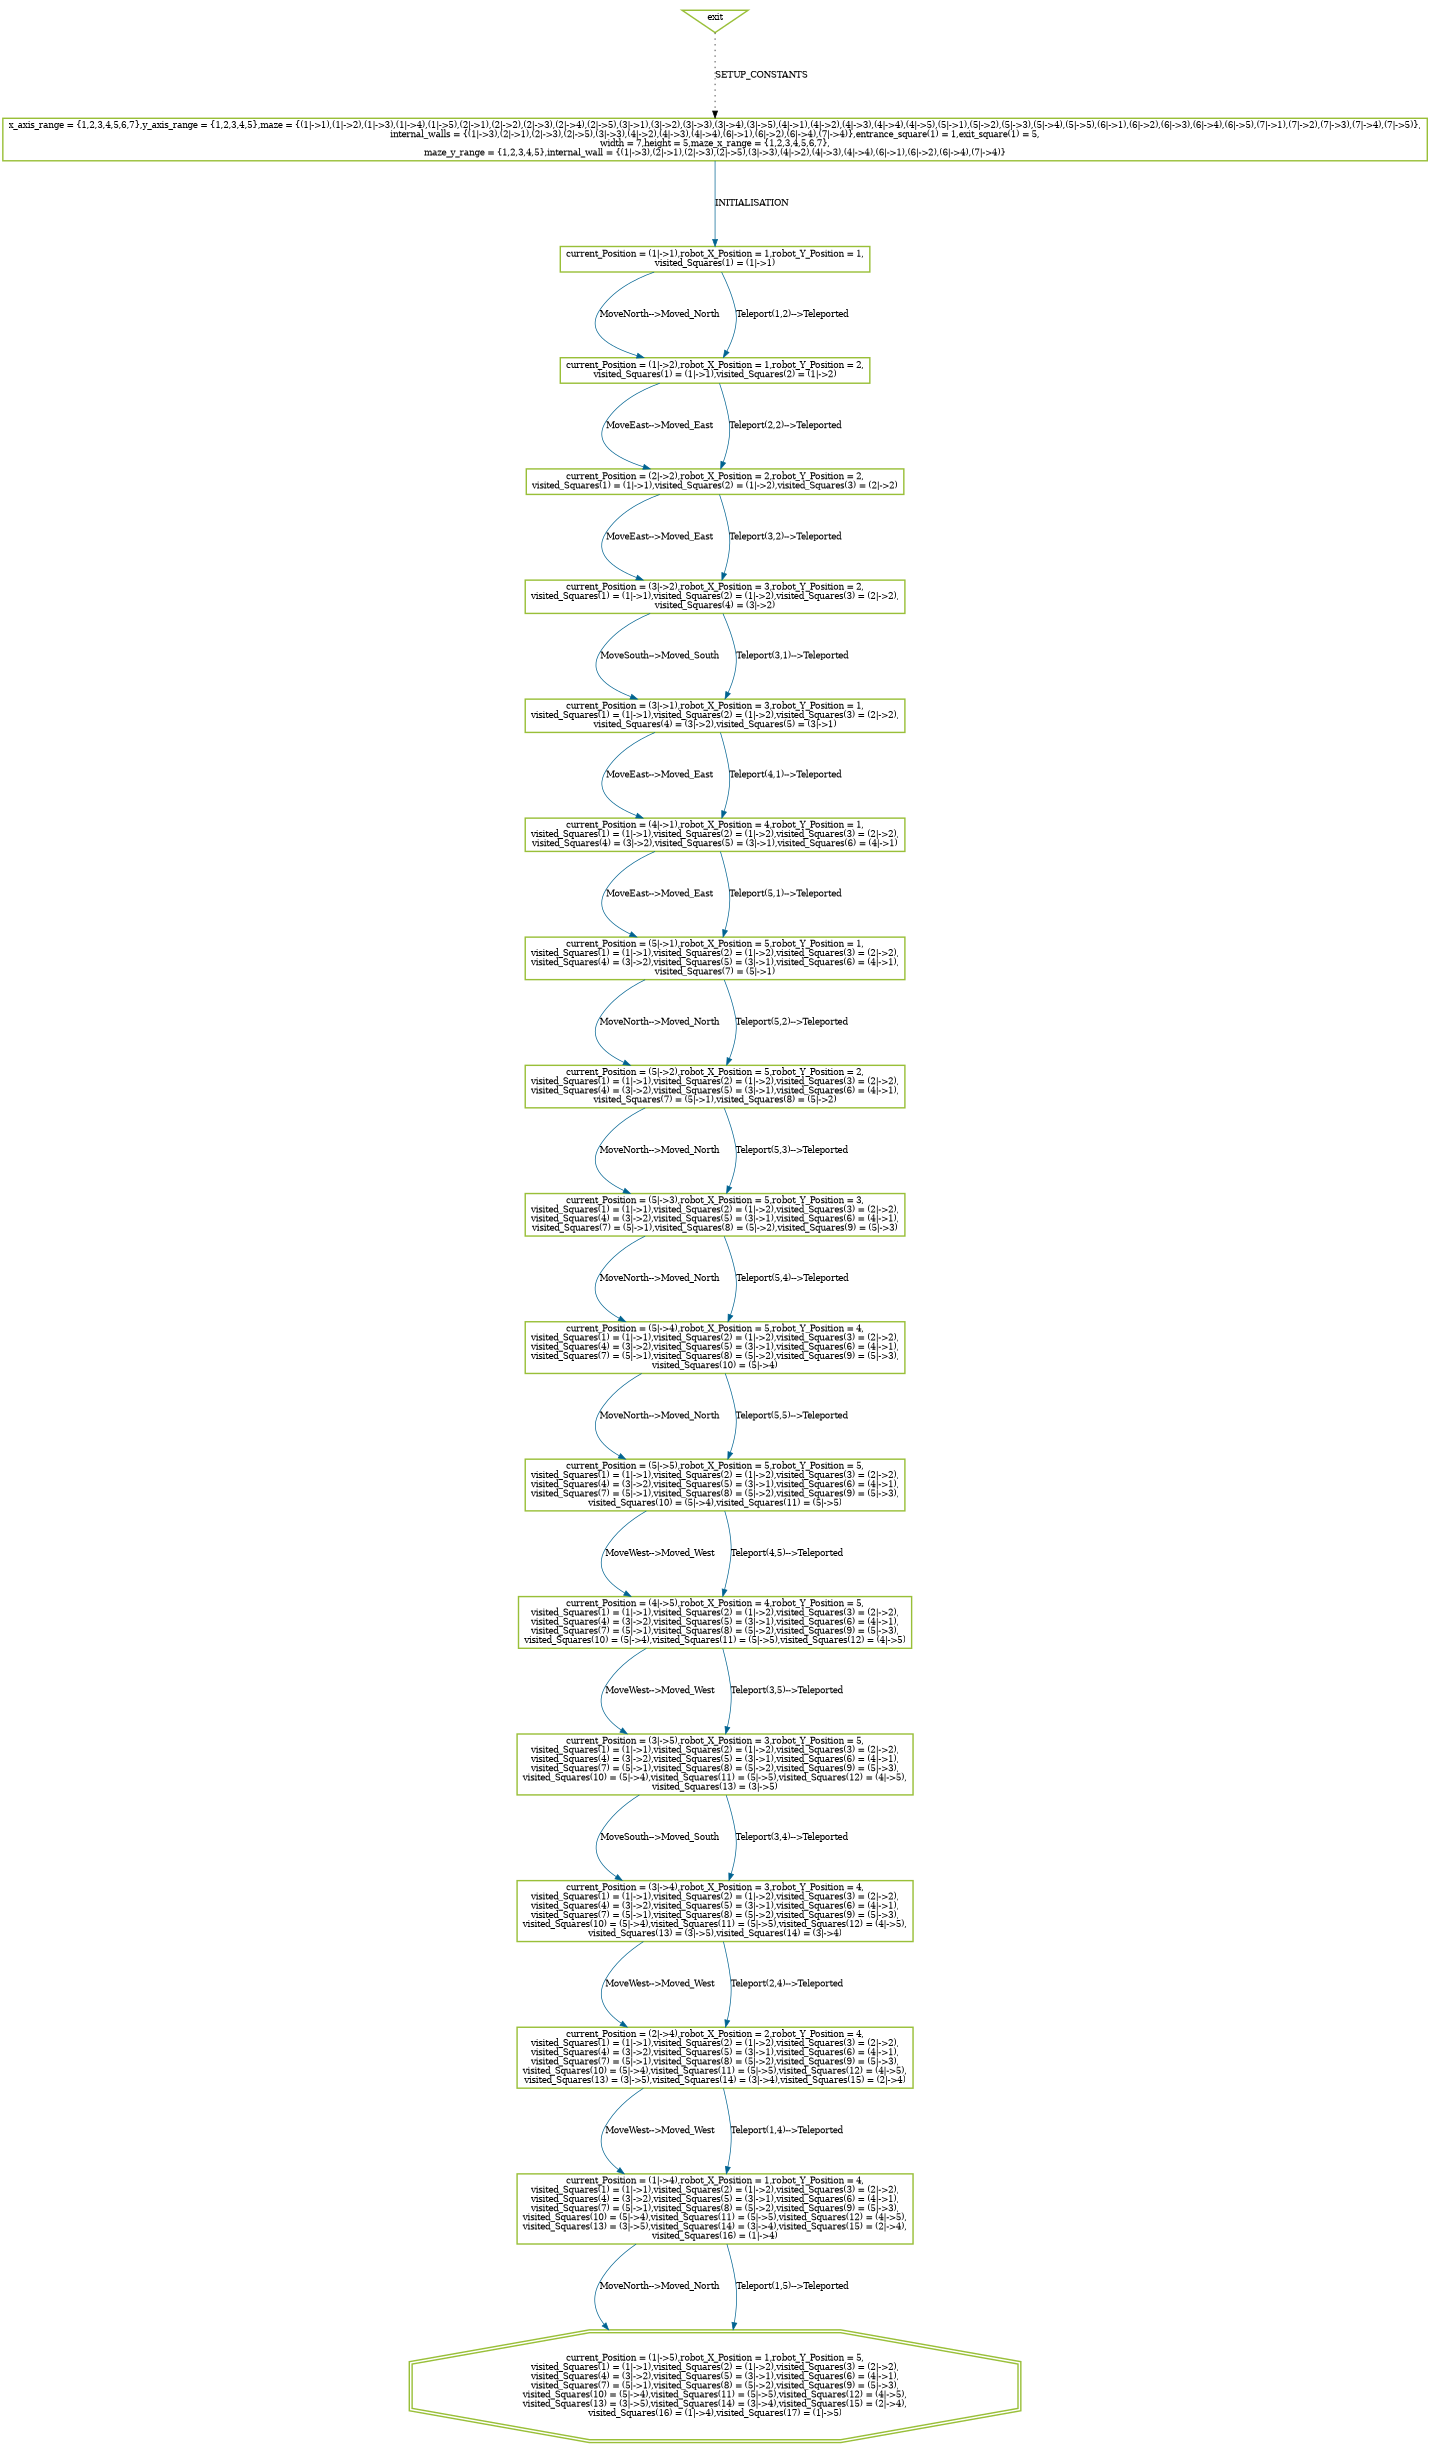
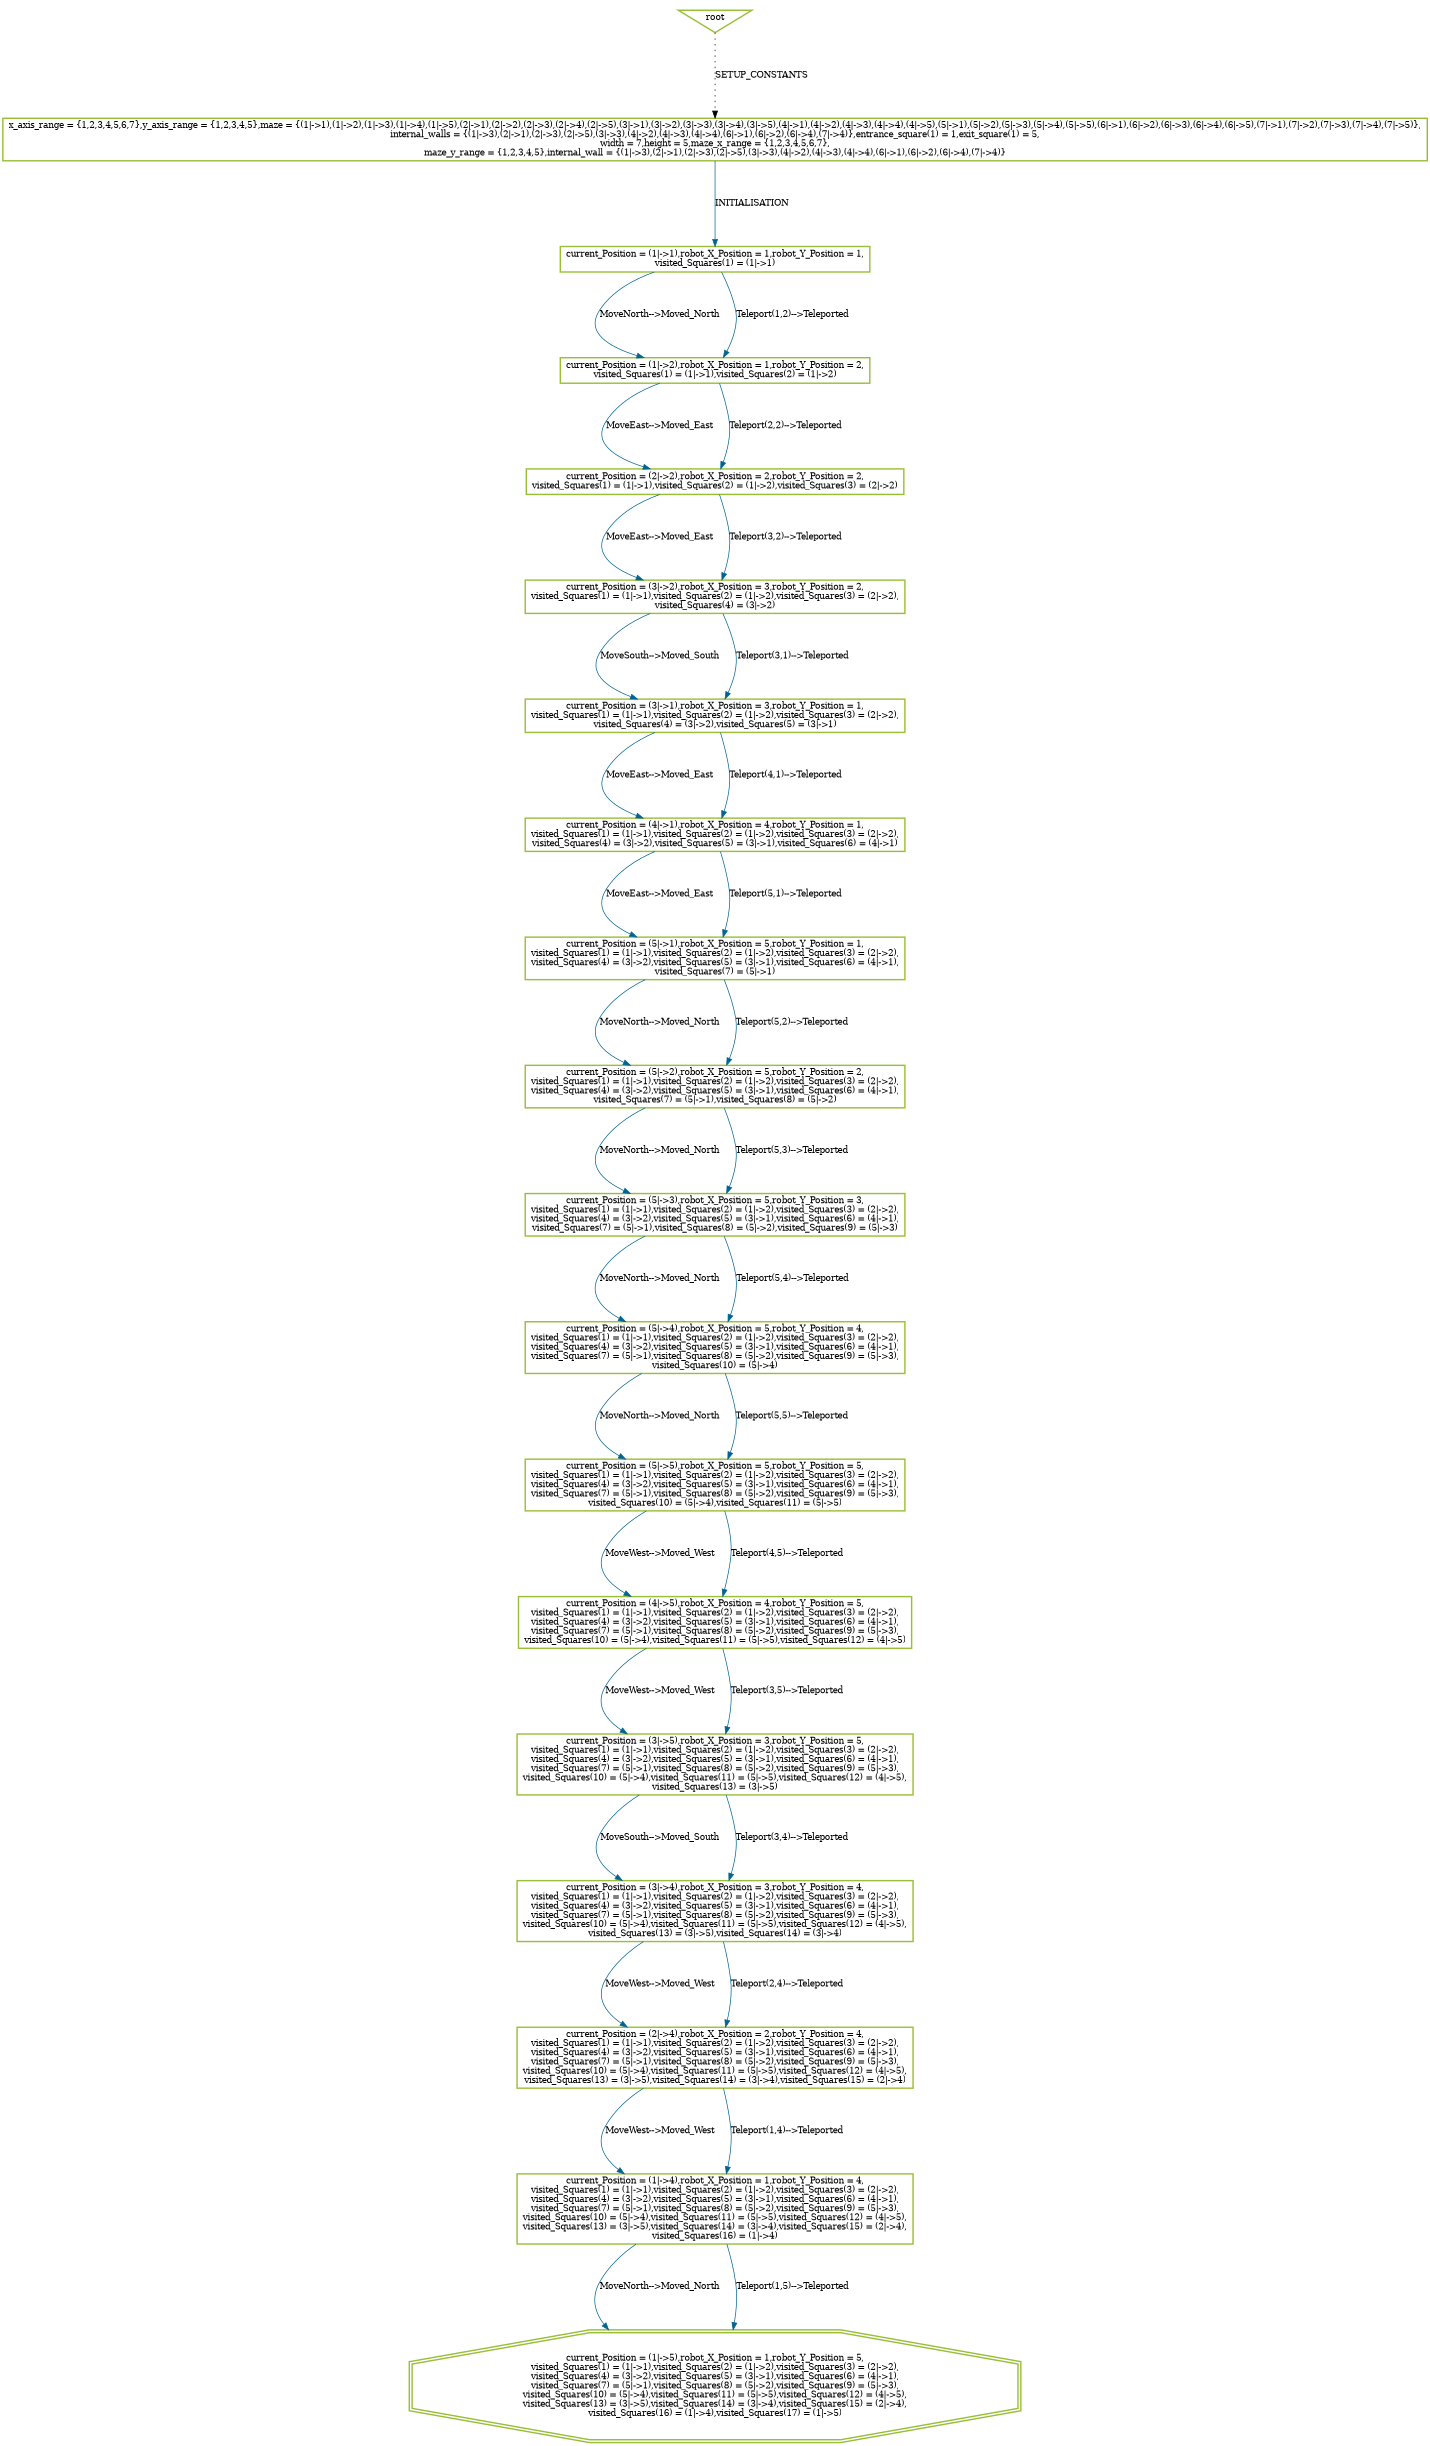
  digraph {
    nodesep=1.5
    ranksep=1.5
    node [color="#99BF38" fontsize=12 penwidth=2 shape=box]
    edge [color="#006391" fontsize=12]
    n1 [label="x_axis_range = \{1,2,3,4,5,6,7\},y_axis_range = \{1,2,3,4,5\},maze = \{(1\|-\>1),(1\|-\>2),(1\|-\>3),(1\|-\>4),(1\|-\>5),(2\|-\>1),(2\|-\>2),(2\|-\>3),(2\|-\>4),(2\|-\>5),(3\|-\>1),(3\|-\>2),(3\|-\>3),(3\|-\>4),(3\|-\>5),(4\|-\>1),(4\|-\>2),(4\|-\>3),(4\|-\>4),(4\|-\>5),(5\|-\>1),(5\|-\>2),(5\|-\>3),(5\|-\>4),(5\|-\>5),(6\|-\>1),(6\|-\>2),(6\|-\>3),(6\|-\>4),(6\|-\>5),(7\|-\>1),(7\|-\>2),(7\|-\>3),(7\|-\>4),(7\|-\>5)\},\ninternal_walls = \{(1\|-\>3),(2\|-\>1),(2\|-\>3),(2\|-\>5),(3\|-\>3),(4\|-\>2),(4\|-\>3),(4\|-\>4),(6\|-\>1),(6\|-\>2),(6\|-\>4),(7\|-\>4)\},entrance_square(1) = 1,exit_square(1) = 5,\nwidth = 7,height = 5,maze_x_range = \{1,2,3,4,5,6,7\},\nmaze_y_range = \{1,2,3,4,5\},internal_wall = \{(1\|-\>3),(2\|-\>1),(2\|-\>3),(2\|-\>5),(3\|-\>3),(4\|-\>2),(4\|-\>3),(4\|-\>4),(6\|-\>1),(6\|-\>2),(6\|-\>4),(7\|-\>4)\}"]
    n2 [label="current_Position = (1\|-\>1),robot_X_Position = 1,robot_Y_Position = 1,\nvisited_Squares(1) = (1\|-\>1)"]
    n3 [label="current_Position = (1\|-\>2),robot_X_Position = 1,robot_Y_Position = 2,\nvisited_Squares(1) = (1\|-\>1),visited_Squares(2) = (1\|-\>2)"]
    n4 [label="current_Position = (2\|-\>2),robot_X_Position = 2,robot_Y_Position = 2,\nvisited_Squares(1) = (1\|-\>1),visited_Squares(2) = (1\|-\>2),visited_Squares(3) = (2\|-\>2)"]
    n5 [label="current_Position = (3\|-\>2),robot_X_Position = 3,robot_Y_Position = 2,\nvisited_Squares(1) = (1\|-\>1),visited_Squares(2) = (1\|-\>2),visited_Squares(3) = (2\|-\>2),\nvisited_Squares(4) = (3\|-\>2)"]
    n6 [label="current_Position = (3\|-\>1),robot_X_Position = 3,robot_Y_Position = 1,\nvisited_Squares(1) = (1\|-\>1),visited_Squares(2) = (1\|-\>2),visited_Squares(3) = (2\|-\>2),\nvisited_Squares(4) = (3\|-\>2),visited_Squares(5) = (3\|-\>1)"]
    n7 [label="current_Position = (4\|-\>1),robot_X_Position = 4,robot_Y_Position = 1,\nvisited_Squares(1) = (1\|-\>1),visited_Squares(2) = (1\|-\>2),visited_Squares(3) = (2\|-\>2),\nvisited_Squares(4) = (3\|-\>2),visited_Squares(5) = (3\|-\>1),visited_Squares(6) = (4\|-\>1)"]
    n8 [label="current_Position = (5\|-\>1),robot_X_Position = 5,robot_Y_Position = 1,\nvisited_Squares(1) = (1\|-\>1),visited_Squares(2) = (1\|-\>2),visited_Squares(3) = (2\|-\>2),\nvisited_Squares(4) = (3\|-\>2),visited_Squares(5) = (3\|-\>1),visited_Squares(6) = (4\|-\>1),\nvisited_Squares(7) = (5\|-\>1)"]
    n9 [label="current_Position = (5\|-\>2),robot_X_Position = 5,robot_Y_Position = 2,\nvisited_Squares(1) = (1\|-\>1),visited_Squares(2) = (1\|-\>2),visited_Squares(3) = (2\|-\>2),\nvisited_Squares(4) = (3\|-\>2),visited_Squares(5) = (3\|-\>1),visited_Squares(6) = (4\|-\>1),\nvisited_Squares(7) = (5\|-\>1),visited_Squares(8) = (5\|-\>2)"]
    n10 [label="current_Position = (5\|-\>3),robot_X_Position = 5,robot_Y_Position = 3,\nvisited_Squares(1) = (1\|-\>1),visited_Squares(2) = (1\|-\>2),visited_Squares(3) = (2\|-\>2),\nvisited_Squares(4) = (3\|-\>2),visited_Squares(5) = (3\|-\>1),visited_Squares(6) = (4\|-\>1),\nvisited_Squares(7) = (5\|-\>1),visited_Squares(8) = (5\|-\>2),visited_Squares(9) = (5\|-\>3)"]
    n11 [label="current_Position = (5\|-\>4),robot_X_Position = 5,robot_Y_Position = 4,\nvisited_Squares(1) = (1\|-\>1),visited_Squares(2) = (1\|-\>2),visited_Squares(3) = (2\|-\>2),\nvisited_Squares(4) = (3\|-\>2),visited_Squares(5) = (3\|-\>1),visited_Squares(6) = (4\|-\>1),\nvisited_Squares(7) = (5\|-\>1),visited_Squares(8) = (5\|-\>2),visited_Squares(9) = (5\|-\>3),\nvisited_Squares(10) = (5\|-\>4)"]
    n12 [label="current_Position = (5\|-\>5),robot_X_Position = 5,robot_Y_Position = 5,\nvisited_Squares(1) = (1\|-\>1),visited_Squares(2) = (1\|-\>2),visited_Squares(3) = (2\|-\>2),\nvisited_Squares(4) = (3\|-\>2),visited_Squares(5) = (3\|-\>1),visited_Squares(6) = (4\|-\>1),\nvisited_Squares(7) = (5\|-\>1),visited_Squares(8) = (5\|-\>2),visited_Squares(9) = (5\|-\>3),\nvisited_Squares(10) = (5\|-\>4),visited_Squares(11) = (5\|-\>5)"]
    n13 [label="current_Position = (4\|-\>5),robot_X_Position = 4,robot_Y_Position = 5,\nvisited_Squares(1) = (1\|-\>1),visited_Squares(2) = (1\|-\>2),visited_Squares(3) = (2\|-\>2),\nvisited_Squares(4) = (3\|-\>2),visited_Squares(5) = (3\|-\>1),visited_Squares(6) = (4\|-\>1),\nvisited_Squares(7) = (5\|-\>1),visited_Squares(8) = (5\|-\>2),visited_Squares(9) = (5\|-\>3),\nvisited_Squares(10) = (5\|-\>4),visited_Squares(11) = (5\|-\>5),visited_Squares(12) = (4\|-\>5)"]
    n14 [label="current_Position = (3\|-\>5),robot_X_Position = 3,robot_Y_Position = 5,\nvisited_Squares(1) = (1\|-\>1),visited_Squares(2) = (1\|-\>2),visited_Squares(3) = (2\|-\>2),\nvisited_Squares(4) = (3\|-\>2),visited_Squares(5) = (3\|-\>1),visited_Squares(6) = (4\|-\>1),\nvisited_Squares(7) = (5\|-\>1),visited_Squares(8) = (5\|-\>2),visited_Squares(9) = (5\|-\>3),\nvisited_Squares(10) = (5\|-\>4),visited_Squares(11) = (5\|-\>5),visited_Squares(12) = (4\|-\>5),\nvisited_Squares(13) = (3\|-\>5)"]
    n15 [label="current_Position = (3\|-\>4),robot_X_Position = 3,robot_Y_Position = 4,\nvisited_Squares(1) = (1\|-\>1),visited_Squares(2) = (1\|-\>2),visited_Squares(3) = (2\|-\>2),\nvisited_Squares(4) = (3\|-\>2),visited_Squares(5) = (3\|-\>1),visited_Squares(6) = (4\|-\>1),\nvisited_Squares(7) = (5\|-\>1),visited_Squares(8) = (5\|-\>2),visited_Squares(9) = (5\|-\>3),\nvisited_Squares(10) = (5\|-\>4),visited_Squares(11) = (5\|-\>5),visited_Squares(12) = (4\|-\>5),\nvisited_Squares(13) = (3\|-\>5),visited_Squares(14) = (3\|-\>4)"]
    n16 [label="current_Position = (2\|-\>4),robot_X_Position = 2,robot_Y_Position = 4,\nvisited_Squares(1) = (1\|-\>1),visited_Squares(2) = (1\|-\>2),visited_Squares(3) = (2\|-\>2),\nvisited_Squares(4) = (3\|-\>2),visited_Squares(5) = (3\|-\>1),visited_Squares(6) = (4\|-\>1),\nvisited_Squares(7) = (5\|-\>1),visited_Squares(8) = (5\|-\>2),visited_Squares(9) = (5\|-\>3),\nvisited_Squares(10) = (5\|-\>4),visited_Squares(11) = (5\|-\>5),visited_Squares(12) = (4\|-\>5),\nvisited_Squares(13) = (3\|-\>5),visited_Squares(14) = (3\|-\>4),visited_Squares(15) = (2\|-\>4)"]
    n17 [label="current_Position = (1\|-\>4),robot_X_Position = 1,robot_Y_Position = 4,\nvisited_Squares(1) = (1\|-\>1),visited_Squares(2) = (1\|-\>2),visited_Squares(3) = (2\|-\>2),\nvisited_Squares(4) = (3\|-\>2),visited_Squares(5) = (3\|-\>1),visited_Squares(6) = (4\|-\>1),\nvisited_Squares(7) = (5\|-\>1),visited_Squares(8) = (5\|-\>2),visited_Squares(9) = (5\|-\>3),\nvisited_Squares(10) = (5\|-\>4),visited_Squares(11) = (5\|-\>5),visited_Squares(12) = (4\|-\>5),\nvisited_Squares(13) = (3\|-\>5),visited_Squares(14) = (3\|-\>4),visited_Squares(15) = (2\|-\>4),\nvisited_Squares(16) = (1\|-\>4)"]
    n18 [label="current_Position = (1\|-\>5),robot_X_Position = 1,robot_Y_Position = 5,\nvisited_Squares(1) = (1\|-\>1),visited_Squares(2) = (1\|-\>2),visited_Squares(3) = (2\|-\>2),\nvisited_Squares(4) = (3\|-\>2),visited_Squares(5) = (3\|-\>1),visited_Squares(6) = (4\|-\>1),\nvisited_Squares(7) = (5\|-\>1),visited_Squares(8) = (5\|-\>2),visited_Squares(9) = (5\|-\>3),\nvisited_Squares(10) = (5\|-\>4),visited_Squares(11) = (5\|-\>5),visited_Squares(12) = (4\|-\>5),\nvisited_Squares(13) = (3\|-\>5),visited_Squares(14) = (3\|-\>4),visited_Squares(15) = (2\|-\>4),\nvisited_Squares(16) = (1\|-\>4),visited_Squares(17) = (1\|-\>5)" shape=doubleoctagon]
-   n19 [label=exit shape=invtriangle]
+   n19 [label=root shape=invtriangle]
    n1 -> n2 [label=INITIALISATION]
    n2 -> n3 [label="MoveNorth--\>Moved_North"]
    n2 -> n3 [label="Teleport(1,2)--\>Teleported"]
    n3 -> n4 [label="MoveEast--\>Moved_East"]
    n3 -> n4 [label="Teleport(2,2)--\>Teleported"]
    n4 -> n5 [label="MoveEast--\>Moved_East"]
    n4 -> n5 [label="Teleport(3,2)--\>Teleported"]
    n5 -> n6 [label="MoveSouth--\>Moved_South"]
    n5 -> n6 [label="Teleport(3,1)--\>Teleported"]
    n6 -> n7 [label="MoveEast--\>Moved_East"]
    n6 -> n7 [label="Teleport(4,1)--\>Teleported"]
    n7 -> n8 [label="MoveEast--\>Moved_East"]
    n7 -> n8 [label="Teleport(5,1)--\>Teleported"]
    n8 -> n9 [label="MoveNorth--\>Moved_North"]
    n8 -> n9 [label="Teleport(5,2)--\>Teleported"]
    n9 -> n10 [label="MoveNorth--\>Moved_North"]
    n9 -> n10 [label="Teleport(5,3)--\>Teleported"]
    n10 -> n11 [label="MoveNorth--\>Moved_North"]
    n10 -> n11 [label="Teleport(5,4)--\>Teleported"]
    n11 -> n12 [label="MoveNorth--\>Moved_North"]
    n11 -> n12 [label="Teleport(5,5)--\>Teleported"]
    n12 -> n13 [label="MoveWest--\>Moved_West"]
    n12 -> n13 [label="Teleport(4,5)--\>Teleported"]
    n13 -> n14 [label="MoveWest--\>Moved_West"]
    n13 -> n14 [label="Teleport(3,5)--\>Teleported"]
    n14 -> n15 [label="MoveSouth--\>Moved_South"]
    n14 -> n15 [label="Teleport(3,4)--\>Teleported"]
    n15 -> n16 [label="MoveWest--\>Moved_West"]
    n15 -> n16 [label="Teleport(2,4)--\>Teleported"]
    n16 -> n17 [label="MoveWest--\>Moved_West"]
    n16 -> n17 [label="Teleport(1,4)--\>Teleported"]
    n17 -> n18 [label="MoveNorth--\>Moved_North"]
    n17 -> n18 [label="Teleport(1,5)--\>Teleported"]
    n19 -> n1 [color=black label=SETUP_CONSTANTS style=dotted]
  }
